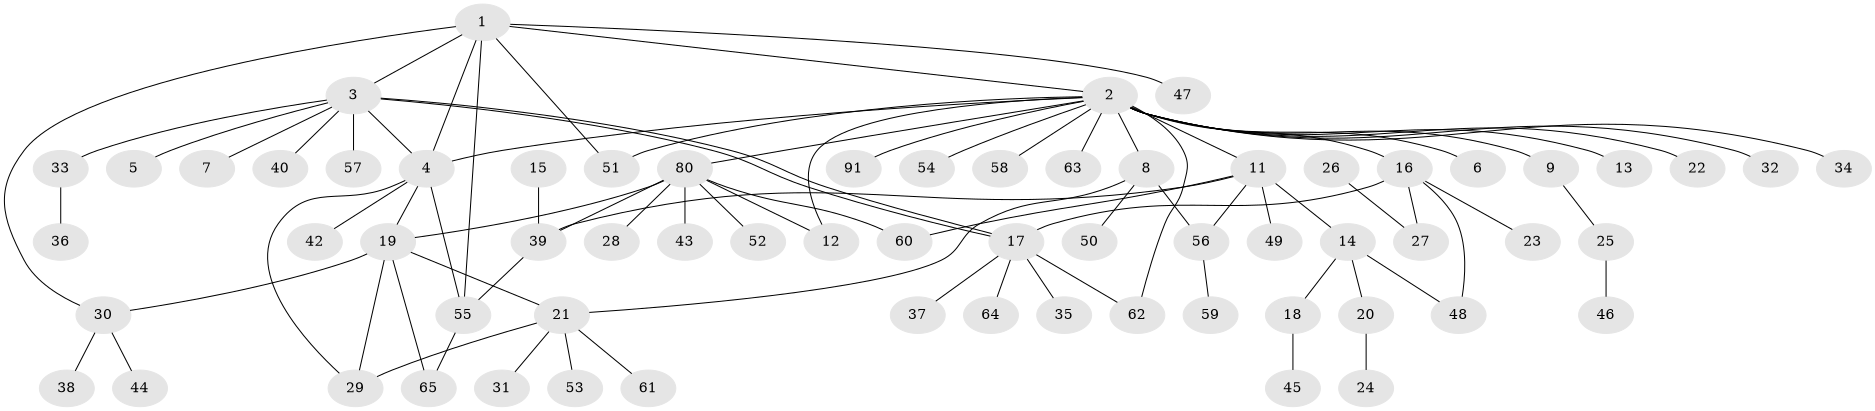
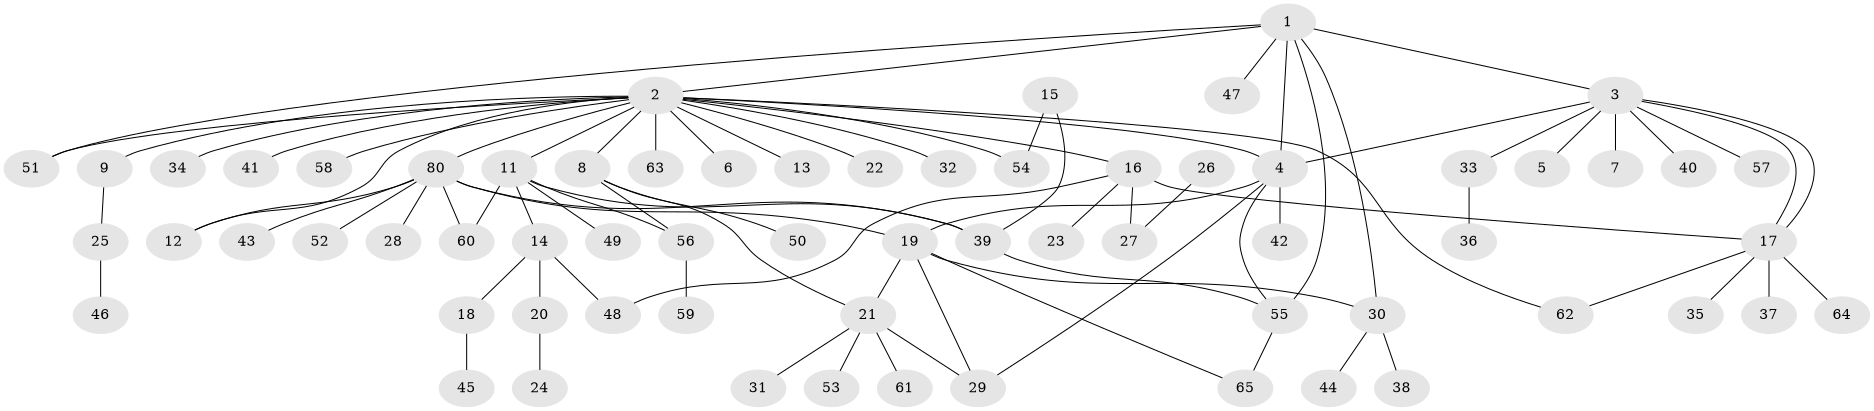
  graph {
    node [color=gray90 style=filled]
    1
    2
    3
    4
    30
    47
    51
    55
    6
    8
    9
    n12 [label=80]
    11
    12
    13
    16
    22
    32
    34
-   41 [label=91]
+   41
    54
    58
    62
    63
    5
    7
    17
    33
    40
    57
    19
    29
    42
    38
    44
    65
    21
    50
    56
    25
    28
    39
    43
    52
    60
    14
    49
    48
    23
    27
    15
    35
    37
    64
    26
    36
    31
    53
    61
    59
    46
    18
    20
    45
    24
    1 -- 2
    1 -- 3
    1 -- 4
    1 -- 30
    1 -- 47
    1 -- 51
    1 -- 55
    2 -- 4
    2 -- 51
    2 -- 6
    2 -- 8
    2 -- 9
    2 -- n12
    2 -- 11
    2 -- 12
    2 -- 13
    2 -- 16
    2 -- 22
    2 -- 32
    2 -- 34
    2 -- 41
    2 -- 54
    2 -- 58
    2 -- 62
    2 -- 63
    3 -- 4
    3 -- 5
    3 -- 7
    3 -- 17
    3 -- 17
    3 -- 33
    3 -- 40
    3 -- 57
    4 -- 55
    4 -- 19
    4 -- 29
    4 -- 42
    30 -- 38
    30 -- 44
    55 -- 65
    8 -- 21
    8 -- 50
    8 -- 56
    9 -- 25
    n12 -- 12
    n12 -- 19
    n12 -- 28
    n12 -- 39
    n12 -- 43
    n12 -- 52
    n12 -- 60
    11 -- 56
    11 -- 39
    11 -- 60
    11 -- 14
    11 -- 49
    16 -- 17
    16 -- 48
    16 -- 23
    16 -- 27
    17 -- 62
    17 -- 35
    17 -- 37
    17 -- 64
    33 -- 36
    19 -- 30
    19 -- 29
    19 -- 65
    19 -- 21
    21 -- 29
    21 -- 31
    21 -- 53
    21 -- 61
    56 -- 59
    25 -- 46
    39 -- 55
    14 -- 48
    14 -- 18
    14 -- 20
+   15 -- 54
    15 -- 39
    26 -- 27
    18 -- 45
    20 -- 24
  }
